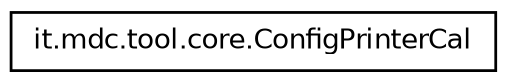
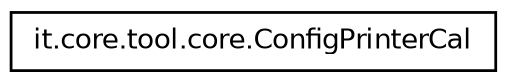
  digraph {
    rankdir=LR
-   n1 [color=black fillcolor=white fontname=Helvetica fontsize=10 height=0.2 label="it.mdc.tool.core.ConfigPrinterCal" shape=record style=filled width=0.4]
+   n1 [color=black fillcolor=white fontname=Helvetica fontsize=10 height=0.2 label="it.core.tool.core.ConfigPrinterCal" shape=record style=filled width=0.4]
  }
